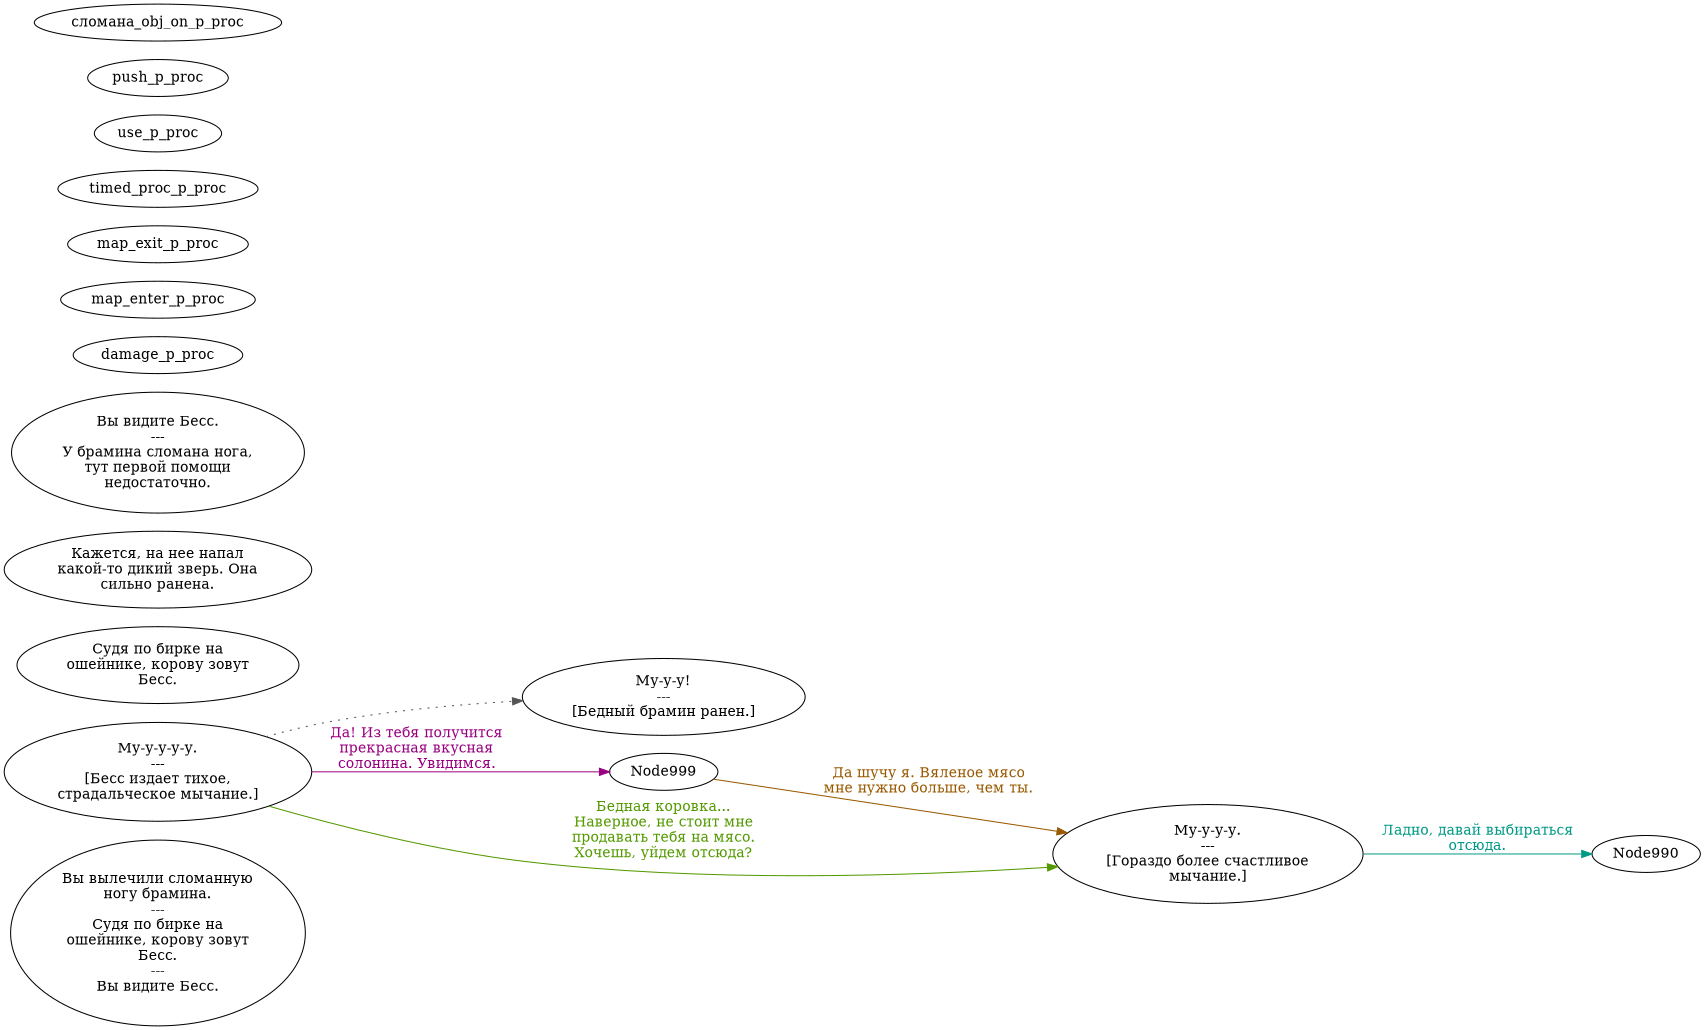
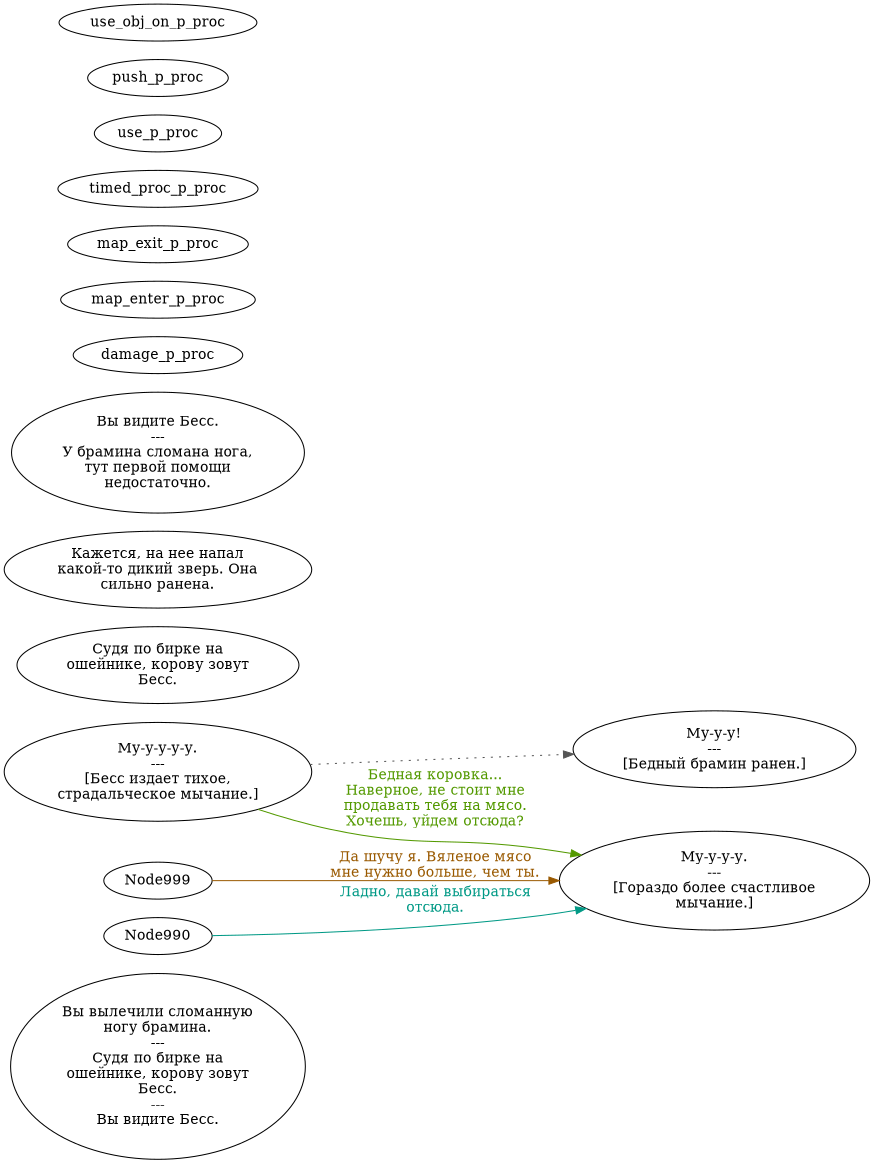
  digraph {
    rankdir=LR
    node [color="#000000" fillcolor="#FFFFFF" style=filled]
    n1 [label="Вы вылечили сломанную\nногу брамина.\n---\nСудя по бирке на\nошейнике, корову зовут\nБесс.\n---\nВы видите Бесс."]
    n2 [label="Му-у-у!\n---\n[Бедный брамин ранен.]"]
    n3 [label="Му-у-у-у-у.\n---\n[Бесс издает тихое,\nстрадальческое мычание.]"]
    Node999
    n5 [label="Му-у-у-у.\n---\n[Гораздо более счастливое\nмычание.]"]
    Node990
    n7 [label="Судя по бирке на\nошейнике, корову зовут\nБесс."]
    n8 [label="Кажется, на нее напал\nкакой-то дикий зверь. Она\nсильно ранена."]
    n9 [label="Вы видите Бесс.\n---\nУ брамина сломана нога,\nтут первой помощи\nнедостаточно."]
    damage_p_proc
    map_enter_p_proc
    map_exit_p_proc
    n13 [label=timed_proc_p_proc]
    use_p_proc
    push_p_proc
-   use_obj_on_p_proc [label="сломана_obj_on_p_proc"]
+   use_obj_on_p_proc
    n3 -> n2 [color="#555555" style=dotted]
-   n3 -> Node999 [color="#990080" fontcolor="#990080" label="Да! Из тебя получится\nпрекрасная вкусная\nсолонина. Увидимся."]
    n3 -> n5 [color="#539900" fontcolor="#539900" label="Бедная коровка...\nНаверное, не стоит мне\nпродавать тебя на мясо.\nХочешь, уйдем отсюда?"]
    Node999 -> n5 [color="#995900" fontcolor="#995900" label="Да шучу я. Вяленое мясо\nмне нужно больше, чем ты."]
-   n5 -> Node990 [color="#009985" fontcolor="#009985" label="Ладно, давай выбираться\nотсюда."]
+   Node990 -> n5 [color="#009985" fontcolor="#009985" label="Ладно, давай выбираться\nотсюда."]
  }
